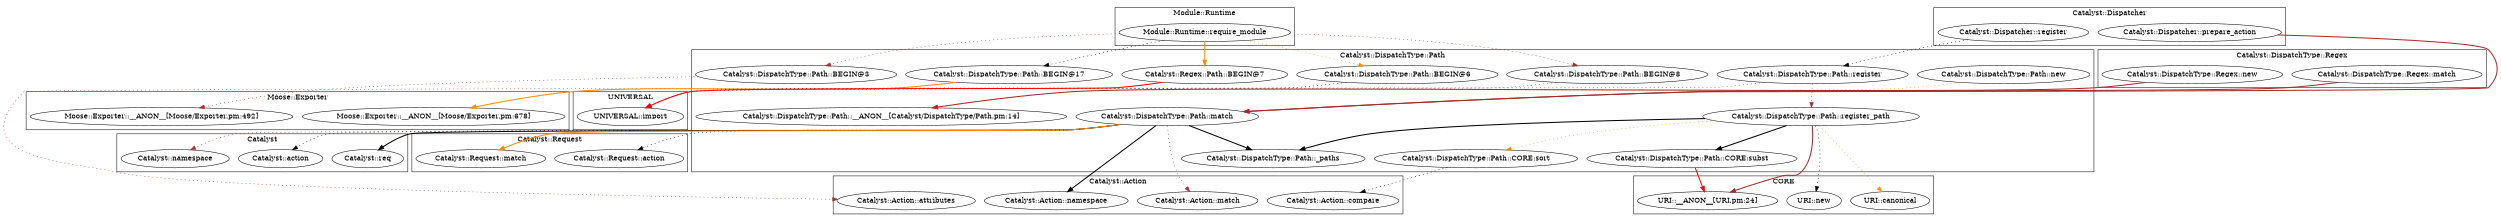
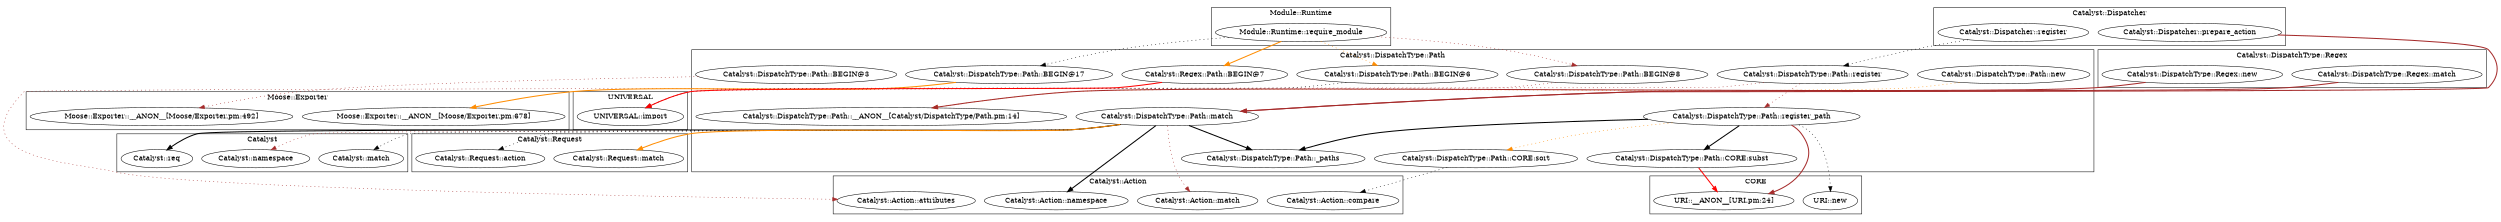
  digraph {
    edge [color=brown style=dotted]
    "Catalyst::namespace"
    "Catalyst::req"
-   "Catalyst::action"
+   "Catalyst::action" [label="Catalyst::match"]
    "Catalyst::Dispatcher::prepare_action"
    "Catalyst::Dispatcher::register"
    "Catalyst::Request::action"
    "Catalyst::Request::match"
    "Catalyst::Action::namespace"
    "Catalyst::Action::compare"
    "Catalyst::Action::attributes"
    "Catalyst::Action::match"
    "UNIVERSAL::import"
    "Catalyst::DispatchType::Path::register"
    "Catalyst::DispatchType::Path::BEGIN@17"
    "Catalyst::DispatchType::Path::match"
    "Catalyst::DispatchType::Path::register_path"
    "Catalyst::DispatchType::Path::BEGIN@8"
    "Catalyst::DispatchType::Path::BEGIN@3"
    "Catalyst::DispatchType::Path::_paths"
    "Catalyst::DispatchType::Path::BEGIN@6"
    n21 [label="Catalyst::Regex::Path::BEGIN@7"]
    "Catalyst::DispatchType::Path::__ANON__[Catalyst/DispatchType/Path.pm:14]"
    "Catalyst::DispatchType::Path::CORE:sort"
    "Catalyst::DispatchType::Path::CORE:subst"
    "Catalyst::DispatchType::Path::new"
    "Module::Runtime::require_module"
    "Catalyst::DispatchType::Regex::new"
    "Catalyst::DispatchType::Regex::match"
-   "URI::canonical"
    "URI::__ANON__[URI.pm:24]"
    "URI::new"
    "Moose::Exporter::__ANON__[Moose/Exporter.pm:492]"
    "Moose::Exporter::__ANON__[Moose/Exporter.pm:678]"
    subgraph cluster_1 {
      label=Catalyst
      "Catalyst::namespace"
      "Catalyst::req"
      "Catalyst::action"
    }
    subgraph cluster_2 {
      label="Catalyst::Dispatcher"
      "Catalyst::Dispatcher::prepare_action"
      "Catalyst::Dispatcher::register"
    }
    subgraph cluster_3 {
      label="Catalyst::Request"
      "Catalyst::Request::action"
      "Catalyst::Request::match"
    }
    subgraph cluster_4 {
      label="Catalyst::Action"
      "Catalyst::Action::namespace"
      "Catalyst::Action::compare"
      "Catalyst::Action::attributes"
      "Catalyst::Action::match"
    }
    subgraph cluster_5 {
      label=UNIVERSAL
      "UNIVERSAL::import"
    }
    subgraph cluster_6 {
      label="Catalyst::DispatchType::Path"
      "Catalyst::DispatchType::Path::register"
      "Catalyst::DispatchType::Path::BEGIN@17"
      "Catalyst::DispatchType::Path::match"
      "Catalyst::DispatchType::Path::register_path"
      "Catalyst::DispatchType::Path::BEGIN@8"
      "Catalyst::DispatchType::Path::BEGIN@3"
      "Catalyst::DispatchType::Path::_paths"
      "Catalyst::DispatchType::Path::BEGIN@6"
      n21
      "Catalyst::DispatchType::Path::__ANON__[Catalyst/DispatchType/Path.pm:14]"
      "Catalyst::DispatchType::Path::CORE:sort"
      "Catalyst::DispatchType::Path::CORE:subst"
      "Catalyst::DispatchType::Path::new"
    }
    subgraph cluster_7 {
      label="Module::Runtime"
      "Module::Runtime::require_module"
    }
    subgraph cluster_8 {
      label="Catalyst::DispatchType::Regex"
      "Catalyst::DispatchType::Regex::new"
      "Catalyst::DispatchType::Regex::match"
    }
    subgraph cluster_9 {
      label=CORE
-     "URI::canonical"
      "URI::__ANON__[URI.pm:24]"
      "URI::new"
    }
    subgraph cluster_10 {
      label="Moose::Exporter"
      "Moose::Exporter::__ANON__[Moose/Exporter.pm:492]"
      "Moose::Exporter::__ANON__[Moose/Exporter.pm:678]"
    }
    "Catalyst::Dispatcher::prepare_action" -> "Catalyst::DispatchType::Path::match" [style=bold]
    "Catalyst::Dispatcher::register" -> "Catalyst::DispatchType::Path::register" [color=black]
    "Catalyst::DispatchType::Path::register" -> "Catalyst::Action::attributes"
    "Catalyst::DispatchType::Path::register" -> "Catalyst::DispatchType::Path::register_path"
    "Catalyst::DispatchType::Path::BEGIN@17" -> "Moose::Exporter::__ANON__[Moose/Exporter.pm:678]" [color=darkorange style=bold]
    "Catalyst::DispatchType::Path::match" -> "Catalyst::namespace"
    "Catalyst::DispatchType::Path::match" -> "Catalyst::req" [color=black style=bold]
    "Catalyst::DispatchType::Path::match" -> "Catalyst::action" [color=black]
    "Catalyst::DispatchType::Path::match" -> "Catalyst::Request::action" [color=black]
    "Catalyst::DispatchType::Path::match" -> "Catalyst::Request::match" [color=darkorange style=bold]
    "Catalyst::DispatchType::Path::match" -> "Catalyst::Action::namespace" [color=black style=bold]
    "Catalyst::DispatchType::Path::match" -> "Catalyst::Action::match"
    "Catalyst::DispatchType::Path::match" -> "Catalyst::DispatchType::Path::_paths" [color=black style=bold]
    "Catalyst::DispatchType::Path::register_path" -> "Catalyst::DispatchType::Path::_paths" [color=black style=bold]
    "Catalyst::DispatchType::Path::register_path" -> "Catalyst::DispatchType::Path::CORE:sort" [color=darkorange]
    "Catalyst::DispatchType::Path::register_path" -> "Catalyst::DispatchType::Path::CORE:subst" [color=black style=bold]
-   "Catalyst::DispatchType::Path::register_path" -> "URI::canonical" [color=darkorange]
    "Catalyst::DispatchType::Path::register_path" -> "URI::__ANON__[URI.pm:24]" [style=bold]
    "Catalyst::DispatchType::Path::register_path" -> "URI::new" [color=black]
    "Catalyst::DispatchType::Path::BEGIN@8" -> "UNIVERSAL::import"
    "Catalyst::DispatchType::Path::BEGIN@3" -> "Moose::Exporter::__ANON__[Moose/Exporter.pm:492]"
    "Catalyst::DispatchType::Path::BEGIN@6" -> "UNIVERSAL::import" [color=black]
    n21 -> "UNIVERSAL::import" [color=red style=bold]
    "Catalyst::DispatchType::Path::CORE:sort" -> "Catalyst::Action::compare" [color=black]
    "Catalyst::DispatchType::Path::CORE:subst" -> "URI::__ANON__[URI.pm:24]" [color=red style=bold]
    "Catalyst::DispatchType::Path::new" -> "Catalyst::DispatchType::Path::__ANON__[Catalyst/DispatchType/Path.pm:14]" [color=darkorange]
    "Module::Runtime::require_module" -> "Catalyst::DispatchType::Path::BEGIN@17" [color=black]
    "Module::Runtime::require_module" -> "Catalyst::DispatchType::Path::BEGIN@8"
-   "Module::Runtime::require_module" -> "Catalyst::DispatchType::Path::BEGIN@3"
    "Module::Runtime::require_module" -> "Catalyst::DispatchType::Path::BEGIN@6" [color=darkorange]
    "Module::Runtime::require_module" -> n21 [color=darkorange style=bold]
    "Catalyst::DispatchType::Regex::new" -> "Catalyst::DispatchType::Path::__ANON__[Catalyst/DispatchType/Path.pm:14]" [style=bold]
    "Catalyst::DispatchType::Regex::match" -> "Catalyst::DispatchType::Path::match" [style=bold]
  }
